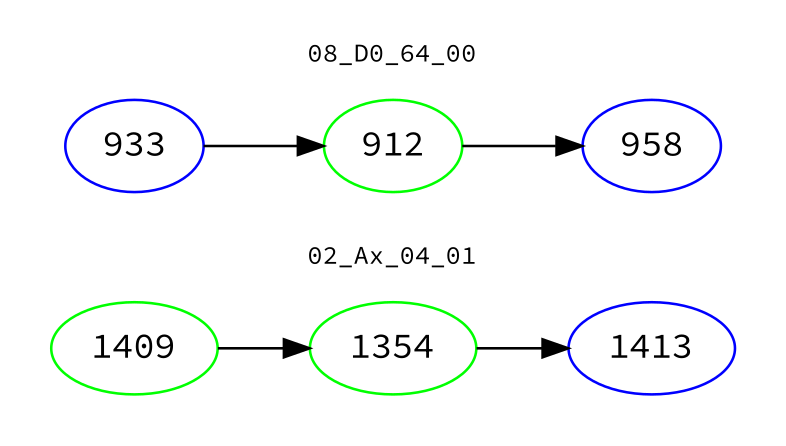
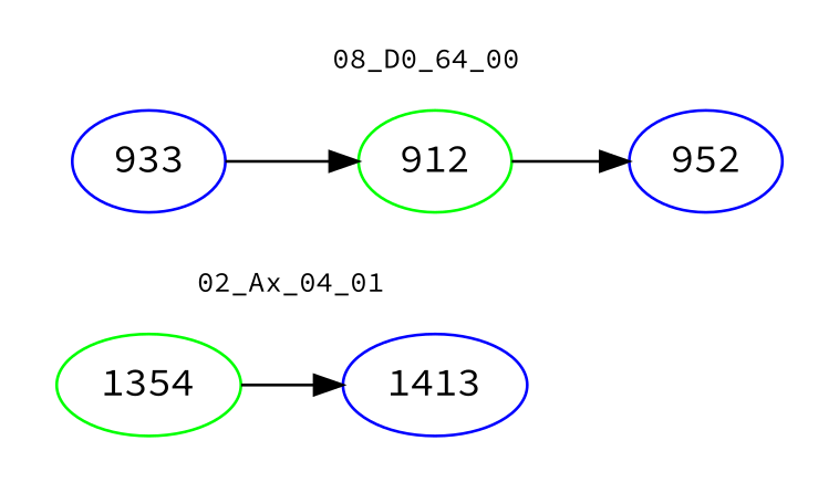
  digraph {
    fontname="Source Code Pro"
    rankdir=LR
    node [color=green fontname="Source Code Pro"]
    edge [color=black fontname="Source Code Pro"]
-   n1 [label=1409]
    n2 [label=1354]
    n3 [color=blue label=1413]
    n4 [color=blue label=933]
    n5 [label=912]
-   n6 [color=blue label=958]
+   n6 [color=blue label=952]
    subgraph cluster_1 {
      color=white
      fontsize=10
      label="02_Ax_04_01"
-     n1
      n2
      n3
    }
    subgraph cluster_2 {
      color=white
      fontsize=10
      label="08_D0_64_00"
      n4
      n5
      n6
    }
-   n1 -> n2
    n2 -> n3
    n4 -> n5
    n5 -> n6
  }
